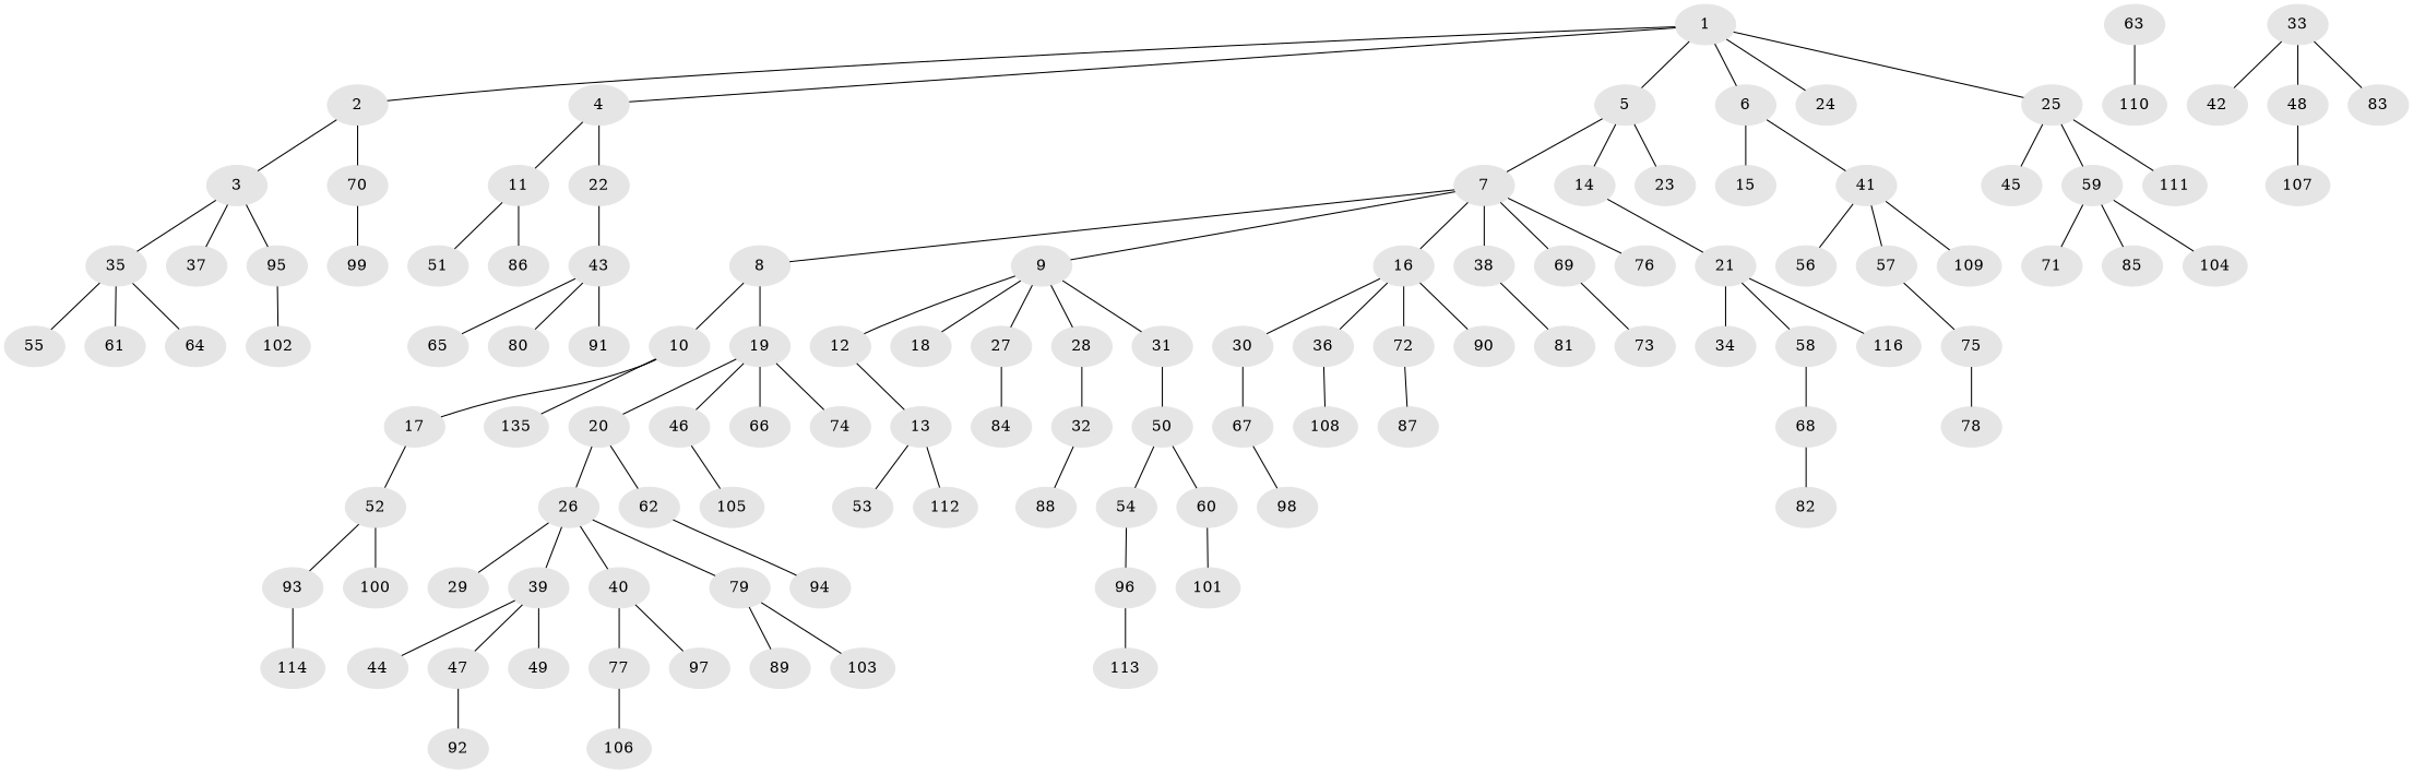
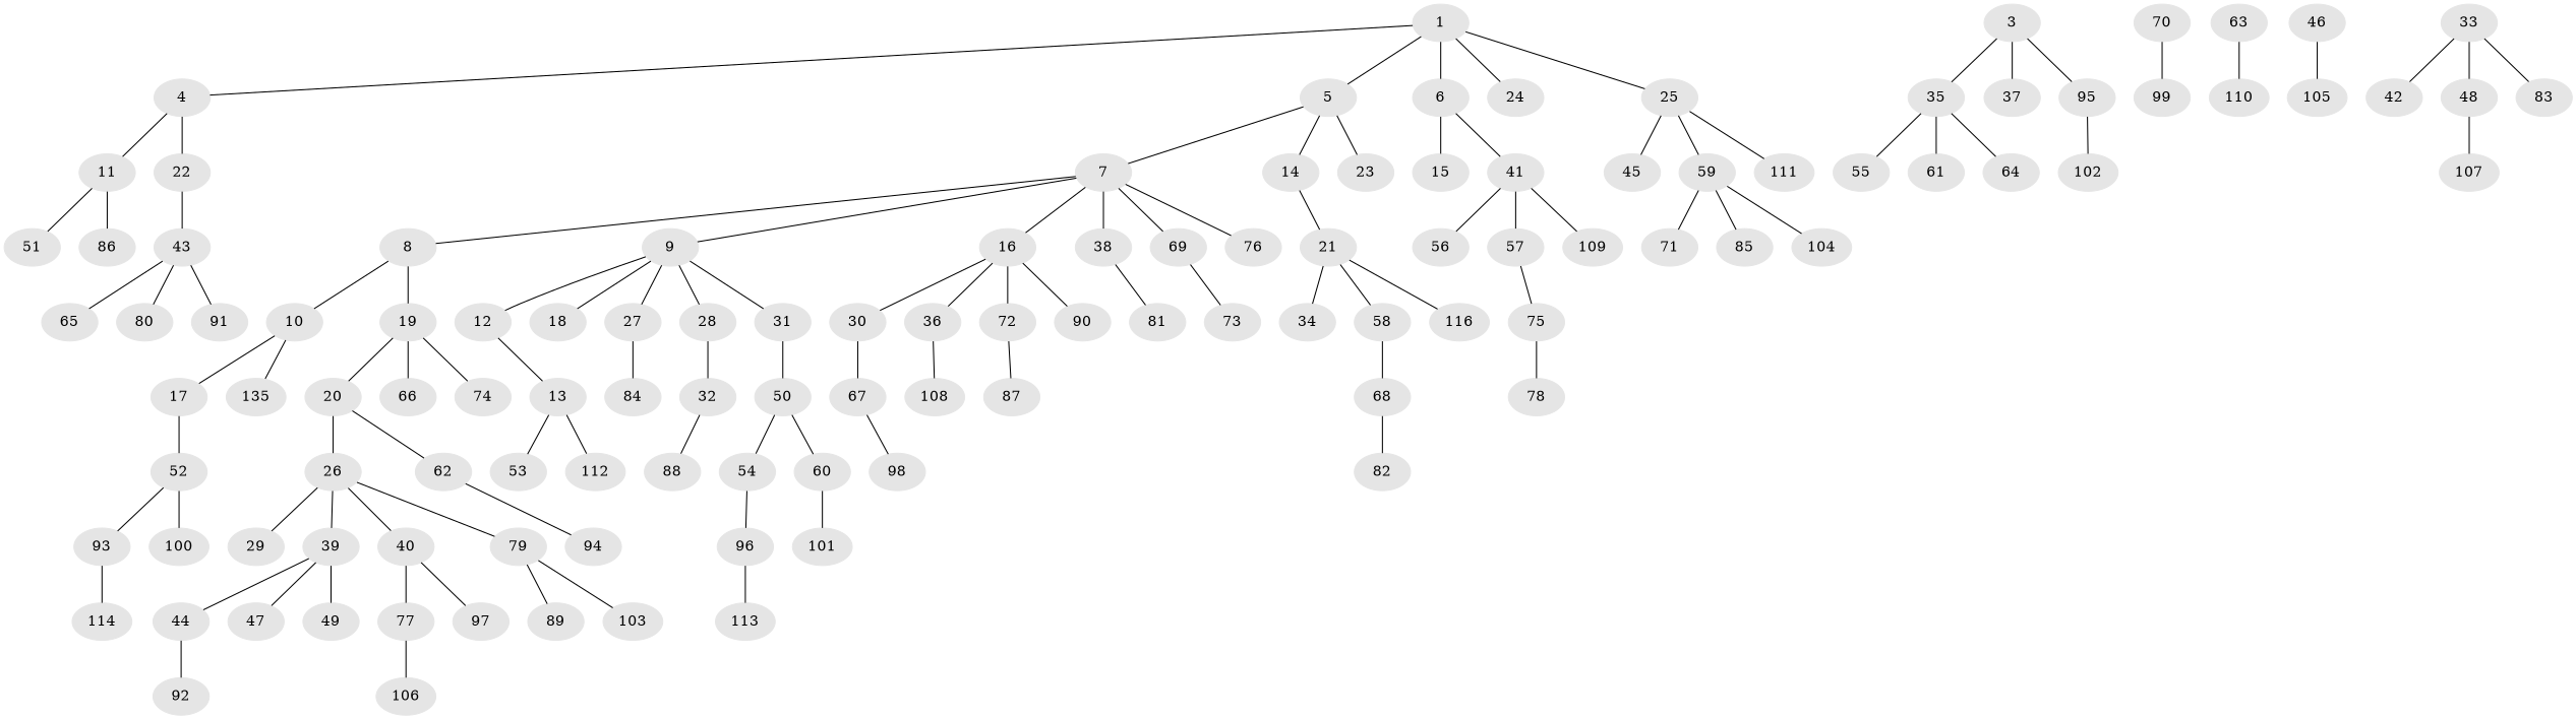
  graph {
    node [color=gray90 style=filled]
    1
-   2
    4
    5
    6
    24
    25
    3
    70
    11
    22
    7
    14
    23
    15
    41
    45
    59
    111
    35
    37
    95
    63
    110
    99
    55
    61
    64
    102
    51
    86
    43
    8
    9
    16
    38
    69
    76
    21
    56
    57
    109
    10
    19
    12
    18
    27
    28
    31
    30
    36
    72
    90
    81
    73
    17
    n57 [label=135]
    20
    46
    66
    74
    33
    42
    48
    83
    13
    84
    32
    50
    52
    53
    112
    34
    58
    116
    67
    108
    87
    93
    100
    26
    62
    105
    29
    39
    40
    79
    94
    68
    65
    80
    91
    71
    85
    104
    44
    47
    49
    77
    97
    89
    103
    88
    98
    54
    60
    107
    92
    106
    75
    96
    101
    114
    113
    78
    82
-   1 -- 2
    1 -- 4
    1 -- 5
    1 -- 6
    1 -- 24
    1 -- 25
-   2 -- 3
-   2 -- 70
    4 -- 11
    4 -- 22
    5 -- 7
    5 -- 14
    5 -- 23
    6 -- 15
    6 -- 41
    25 -- 45
    25 -- 59
    25 -- 111
    3 -- 35
    3 -- 37
    3 -- 95
    70 -- 99
    11 -- 51
    11 -- 86
    22 -- 43
    7 -- 8
    7 -- 9
    7 -- 16
    7 -- 38
    7 -- 69
    7 -- 76
    14 -- 21
    41 -- 56
    41 -- 57
    41 -- 109
    59 -- 71
    59 -- 85
    59 -- 104
    35 -- 55
    35 -- 61
    35 -- 64
    95 -- 102
    63 -- 110
    43 -- 65
    43 -- 80
    43 -- 91
    8 -- 10
    8 -- 19
    9 -- 12
    9 -- 18
    9 -- 27
    9 -- 28
    9 -- 31
    16 -- 30
    16 -- 36
    16 -- 72
    16 -- 90
    38 -- 81
    69 -- 73
    21 -- 34
    21 -- 58
    21 -- 116
    57 -- 75
    10 -- 17
    10 -- n57
    19 -- 20
-   19 -- 46
    19 -- 66
    19 -- 74
    12 -- 13
    27 -- 84
    28 -- 32
    31 -- 50
    30 -- 67
    36 -- 108
    72 -- 87
    17 -- 52
    20 -- 26
    20 -- 62
    46 -- 105
    33 -- 42
    33 -- 48
    33 -- 83
    48 -- 107
    13 -- 53
    13 -- 112
    32 -- 88
    50 -- 54
    50 -- 60
    52 -- 93
    52 -- 100
    58 -- 68
    67 -- 98
    93 -- 114
    26 -- 29
    26 -- 39
    26 -- 40
    26 -- 79
    62 -- 94
    39 -- 44
    39 -- 47
    39 -- 49
    40 -- 77
    40 -- 97
    79 -- 89
    79 -- 103
    68 -- 82
-   47 -- 92
+   44 -- 92
    77 -- 106
    54 -- 96
    60 -- 101
    75 -- 78
    96 -- 113
  }
